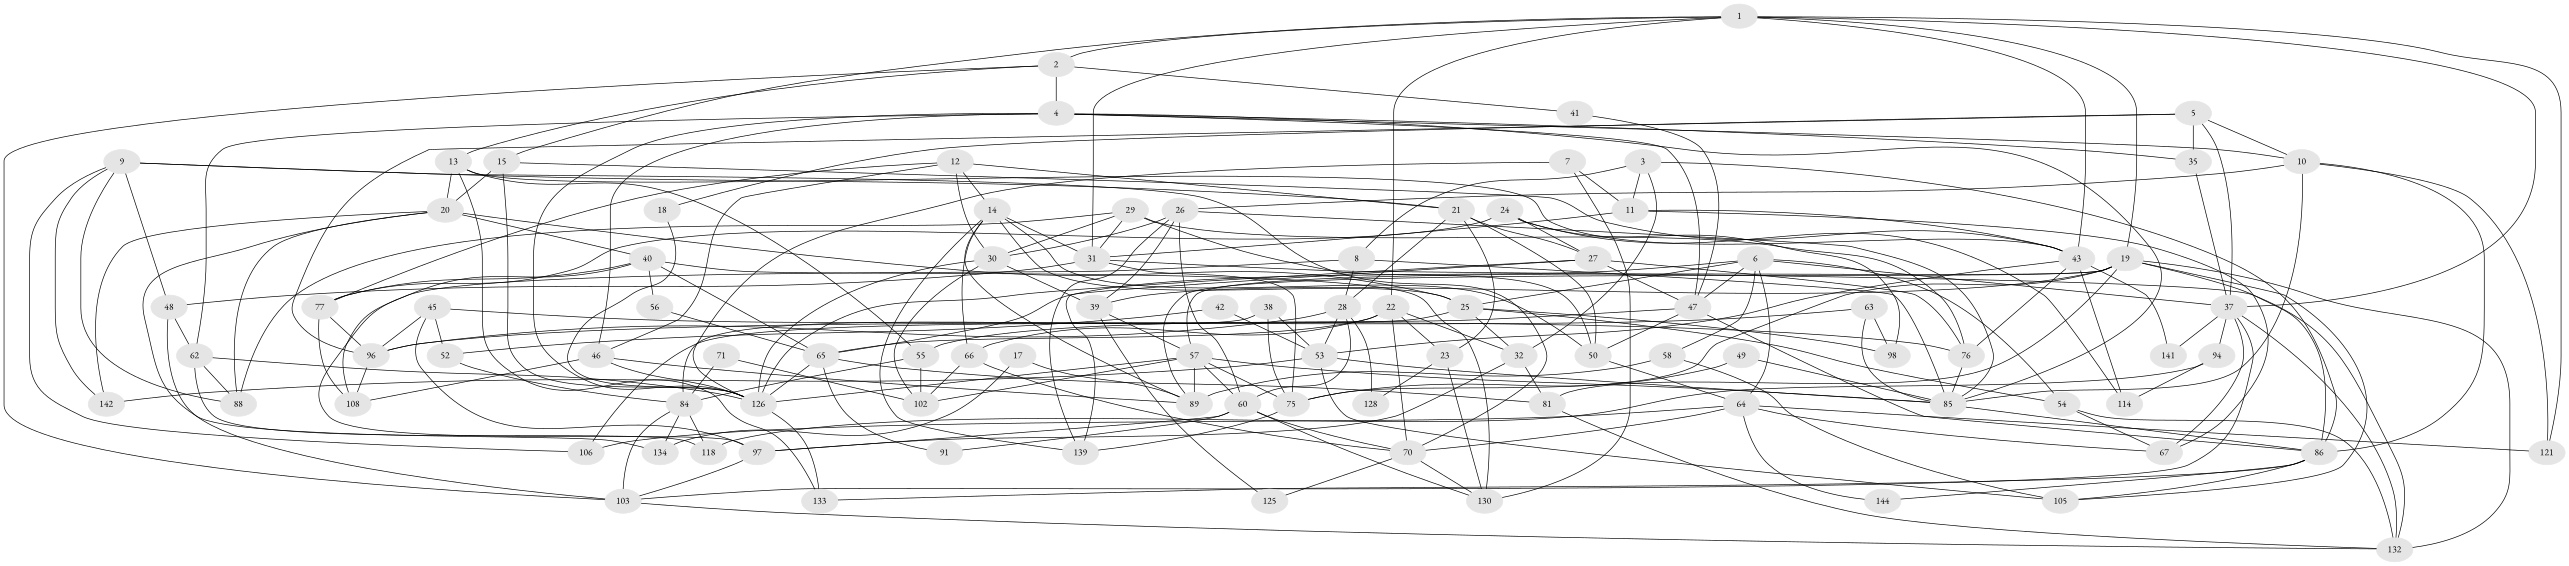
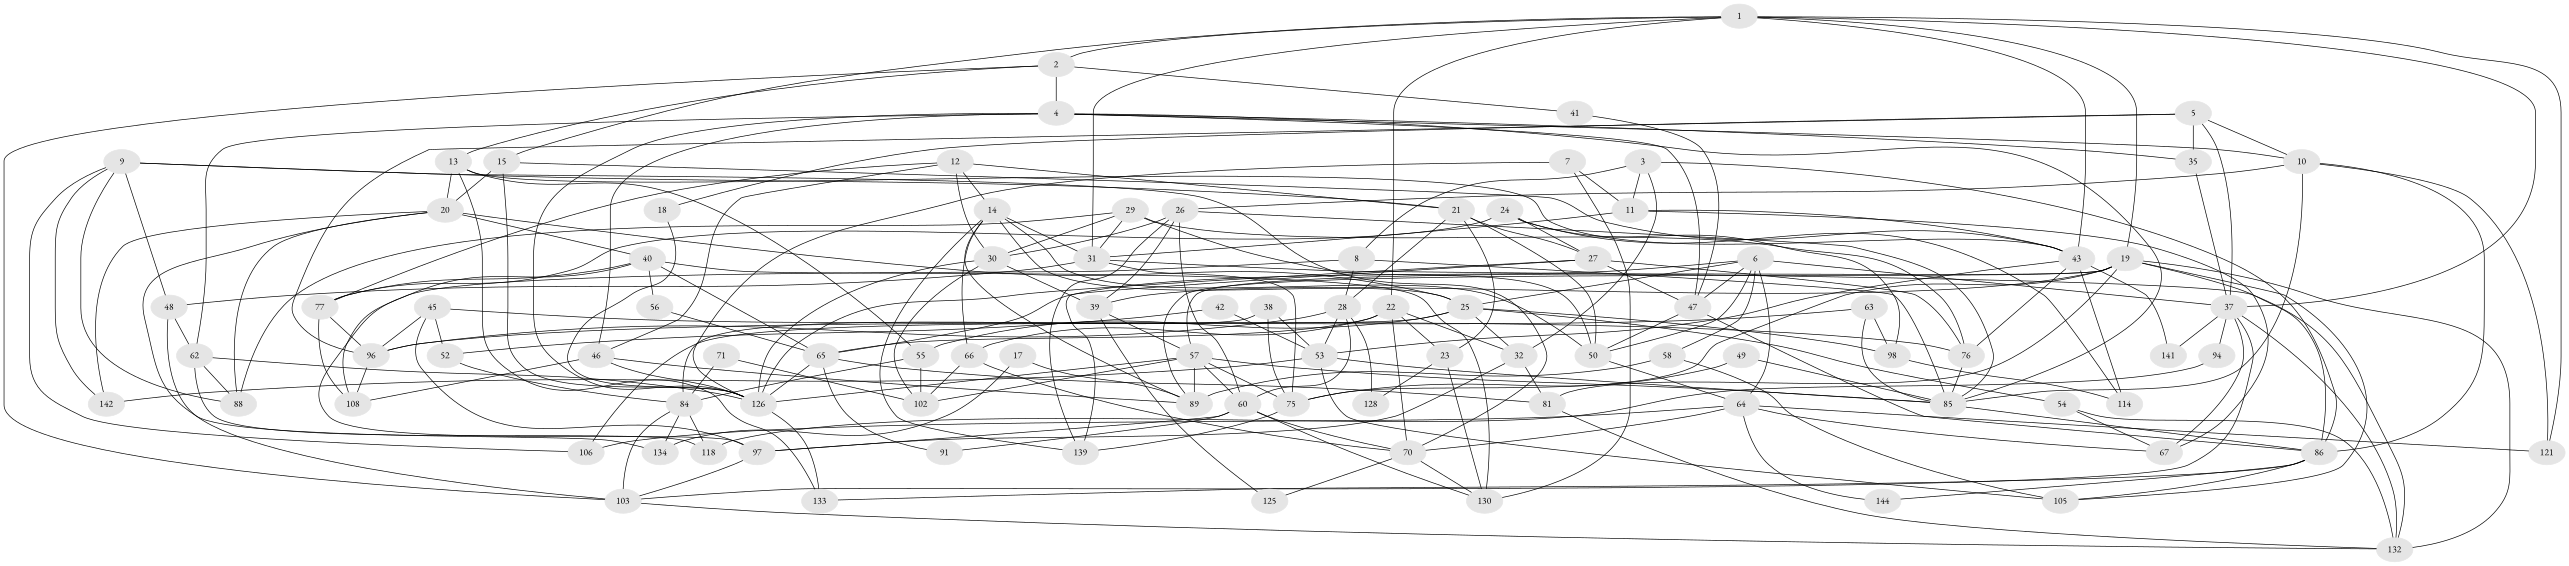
  graph {
    fontname="EB Garamond"
    node [color=gray90 fontname="EB Garamond" style=filled]
    edge [fontname="EB Garamond"]
    1 [super="+61"]
    2
    15 [super="+16"]
    19 [super="+36"]
    22
    31 [super="+70"]
    37 [super="+80"]
    43 [super="+74"]
    121
    4 [super="+33"]
    13 [super="+100"]
    41
    103 [super="+119"]
    126 [super="+146"]
    20
    86 [super="+138"]
    89 [super="+136"]
    39 [super="+59"]
    57 [super="+83"]
    75 [super="+137"]
    81
    105
    132 [super="+135"]
    32 [super="+131"]
    65 [super="+104"]
    n26 [label=70 super="+113"]
    66
    23 [super="+92"]
    48
    67 [super="+123"]
    94
    141
    114
    76 [super="+129"]
    53 [super="+69"]
    10 [super="+73"]
    35
    46
    47
    62
    85 [super="+110"]
    55 [super="+95"]
    133
    8 [super="+79"]
    28 [super="+90"]
    97 [super="+111"]
    3
    11 [super="+99"]
    144
    26 [super="+51"]
    108
    50
    88 [super="+115"]
    118
    5 [super="+143"]
    18
    96 [super="+101"]
    6 [super="+140"]
    25 [super="+109"]
    54
    58
    64 [super="+78"]
    106 [super="+120"]
    98
    91
    7
    130
    128
    60 [super="+124"]
    9 [super="+107"]
    21 [super="+68"]
    142 [super="+145"]
    27 [super="+44"]
    125
    30 [super="+127"]
    139
    12 [super="+112"]
    14 [super="+34"]
    77 [super="+87"]
    102 [super="+122"]
    134
    40 [super="+117"]
    84 [super="+93"]
    17
    56
    24
    29 [super="+116"]
    38
    42
    52
    45
    49
    63
    71
    1 -- 2
    1 -- 15
    1 -- 19
    1 -- 22
    1 -- 31
    1 -- 37
    1 -- 43
    1 -- 121
    2 -- 4
    2 -- 13
    2 -- 41
    2 -- 103
    15 -- 43
    15 -- 126
    15 -- 20
    19 -- 86
    19 -- 89
    19 -- 39
    19 -- 57
    19 -- 75
    19 -- 81
    19 -- 105
    19 -- 132
    22 -- 32
    22 -- 65
    22 -- n26
    22 -- 66
    22 -- 23
    31 -- 75
    31 -- 132
    31 -- 48
    37 -- 103
    37 -- 132
    37 -- 67
    37 -- 94
    37 -- 141
    43 -- 141
    43 -- 114
    43 -- 76
    43 -- 53
    4 -- 126
    4 -- 10
    4 -- 35
    4 -- 46
    4 -- 47
    4 -- 62
    4 -- 85
    13 -- 43
    13 -- 20
    13 -- 55
    13 -- 133
    41 -- 47
    103 -- 132
    126 -- 133
    20 -- 88
    20 -- 25
    20 -- 142
    20 -- 134
    20 -- 40
    86 -- 105
    86 -- 133
    86 -- 144
    39 -- 57
    39 -- 125
    57 -- 126
    57 -- 89
    57 -- 75
    57 -- 85
    57 -- 60
    57 -- 102
    75 -- 139
    81 -- 132
    32 -- 81
    32 -- 97 [weight=2]
    65 -- 126
    65 -- 81
    65 -- 91
    n26 -- 130
    n26 -- 125
    66 -- n26
    66 -- 102
    23 -- 130
    23 -- 128
    48 -- 103
    48 -- 62
    94 -- 118
    76 -- 85
    53 -- 105
    53 -- 85
    53 -- 142
    10 -- 121
    10 -- 86
    10 -- 85
    10 -- 26
    35 -- 37
    46 -- 126
    46 -- 89
    46 -- 108
    47 -- 86
-   47 -- 55
+   25 -- 55
    47 -- 50
    62 -- 126
    62 -- 88
    62 -- 118
    85 -- 86
    55 -- 102
    55 -- 84 [weight=2]
    8 -- 85
    8 -- 28
    8 -- 97
    28 -- 53
    28 -- 96
    28 -- 128
    28 -- 60
    97 -- 103
    3 -- 86
    3 -- 32
    3 -- 8
    3 -- 11
    11 -- 31
    11 -- 43
    11 -- 67
    26 -- 39
    26 -- 85
    26 -- 60
    26 -- 30
    26 -- 139 [weight=2]
    50 -- 64
    5 -- 37
    5 -- 10
    5 -- 35
    5 -- 18
    5 -- 96
    18 -- 126
    96 -- 108
    6 -- 37 [weight=2]
    6 -- 65
    6 -- 47
    6 -- 25
-   6 -- 54
+   6 -- 50
    6 -- 58
    6 -- 64
    25 -- 32
    25 -- 54
    25 -- 106
    25 -- 98
    54 -- 132
    54 -- 67
    58 -- 89
    58 -- 105
    64 -- 121
    64 -- n26
    64 -- 67
    64 -- 144
    64 -- 106
-   94 -- 114
+   98 -- 114
    7 -- 126
    7 -- 11
    7 -- 130
    60 -- n26
    60 -- 97
    60 -- 91
    60 -- 130
    9 -- n26
    9 -- 48
    9 -- 88
    9 -- 106
    9 -- 21
    9 -- 142
    21 -- 23
    21 -- 28 [weight=2]
    21 -- 50
    21 -- 27
    27 -- 126
    27 -- 76
    27 -- 47
    27 -- 139
    30 -- 126
    30 -- 39
    30 -- 102
    12 -- 46
    12 -- 21
    12 -- 30
    12 -- 14
    12 -- 77
    14 -- 31
    14 -- 89
    14 -- 66
    14 -- 50
    14 -- 25
    14 -- 139
    77 -- 108
    77 -- 96
    40 -- 65
    40 -- 108
    40 -- 130
    40 -- 77
    40 -- 56
    84 -- 103 [weight=2]
    84 -- 118
    84 -- 134
    17 -- 89
    17 -- 134
    56 -- 65
    24 -- 114
    24 -- 98
    24 -- 27
    24 -- 77
    29 -- 31
    29 -- 76
    29 -- 50
    29 -- 88
    29 -- 30
    38 -- 75
    38 -- 53
    38 -- 84
    42 -- 53
    42 -- 52
    52 -- 84
    45 -- 76
    45 -- 97
    45 -- 96
    45 -- 52
    49 -- 75
    49 -- 85
    63 -- 85
    63 -- 96 [weight=2]
    63 -- 98
    71 -- 102
    71 -- 84
  }
